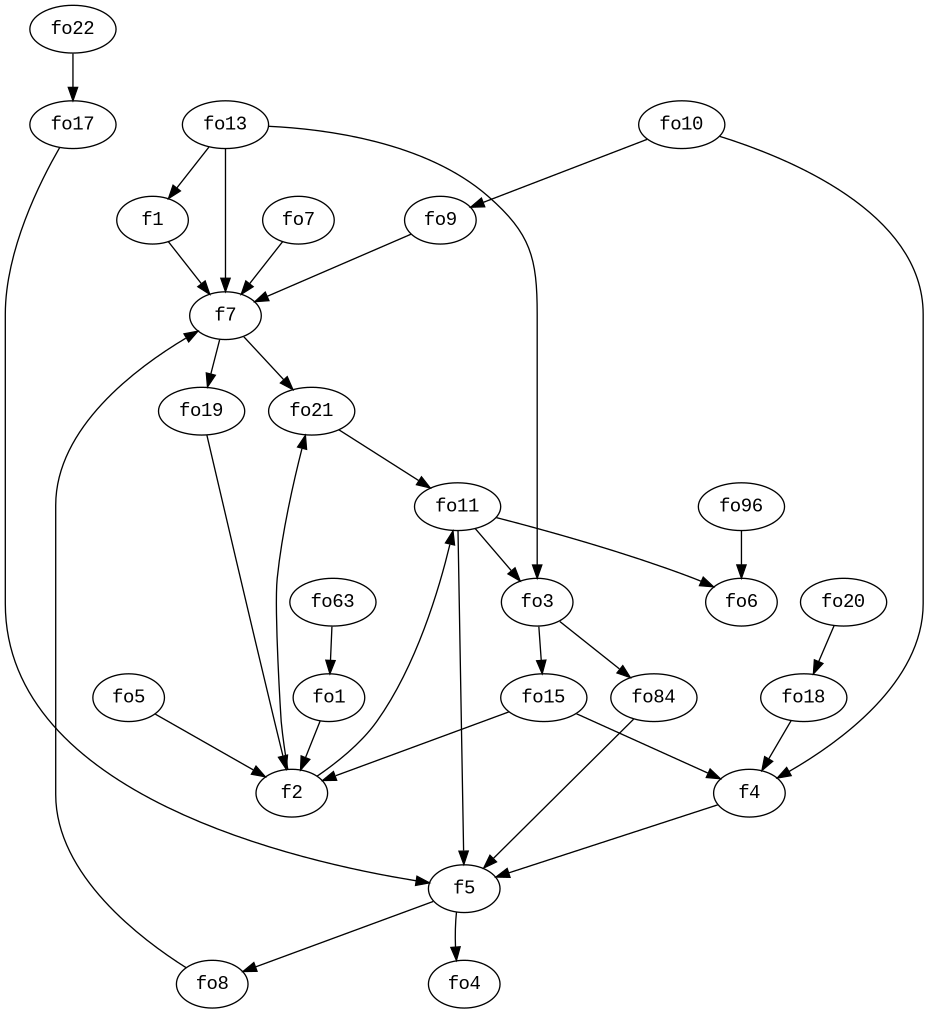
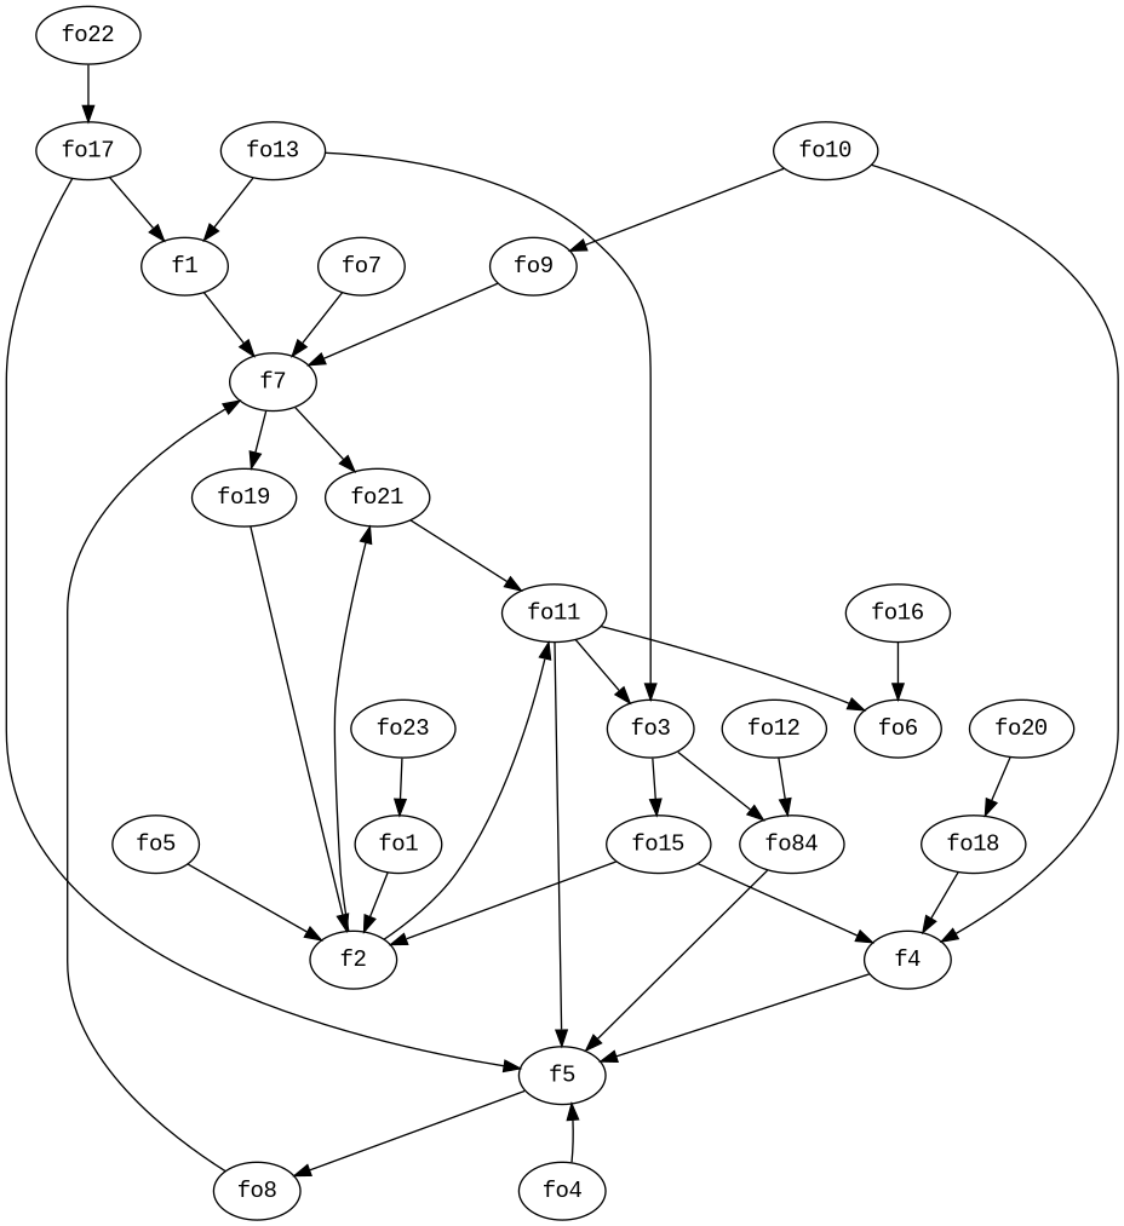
  strict digraph {
    fontname="Liberation Mono"
    node [fontname="Liberation Mono"]
    edge [fontname="Liberation Mono" weight=2]
    n1 [label=f7]
    f1
    fo21
    fo19
    f2
    fo11
    f5
    fo3
    fo6
    f4
    fo8
    fo5
    fo1
    n14 [label=fo84]
    fo15
    fo4
    fo7
    fo9
    fo10
+   fo12
    fo13
-   fo16 [label=fo96]
+   fo16
    fo17
    fo18
    fo20
    fo22
-   fo23 [label=fo63]
+   fo23
    n1 -> fo21
    n1 -> fo19
    f1 -> n1
    fo21 -> fo11
    fo19 -> f2
    f2 -> fo21
    f2 -> fo11
    fo11 -> f5
    fo11 -> fo3
    fo11 -> fo6
    f5 -> fo8
    fo3 -> n14
    fo3 -> fo15
    f4 -> f5
    fo8 -> n1
    fo5 -> f2
    fo1 -> f2
    n14 -> f5
    fo15 -> f2
    fo15 -> f4
-   f5 -> fo4
+   fo4 -> f5
    fo7 -> n1
    fo9 -> n1
    fo10 -> f4
    fo10 -> fo9
-   fo13 -> n1
+   fo12 -> n14
    fo13 -> f1
    fo13 -> fo3
    fo16 -> fo6
+   fo17 -> f1
    fo17 -> f5
    fo18 -> f4
    fo20 -> fo18
    fo22 -> fo17
    fo23 -> fo1
  }
